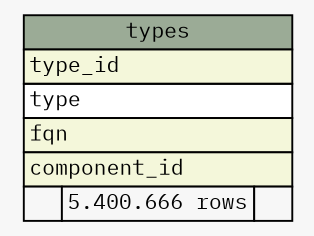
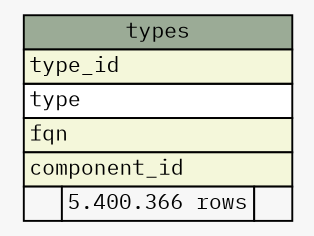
  digraph {
    bgcolor="#f7f7f7"
    fontname="IBM Plex Mono"
    fontsize=11
    nodesep=0.18
    rankdir=RL
    ranksep=0.46
-   n1 [fontname="IBM Plex Mono" fontsize=11 label=<     <TABLE BORDER="0" CELLBORDER="1" CELLSPACING="0" BGCOLOR="#ffffff">       <TR><TD COLSPAN="3" BGCOLOR="#9bab96" ALIGN="CENTER">types</TD></TR>       <TR><TD PORT="type_id" COLSPAN="3" BGCOLOR="#f4f7da" ALIGN="LEFT">type_id</TD></TR>       <TR><TD PORT="type" COLSPAN="3" ALIGN="LEFT">type</TD></TR>       <TR><TD PORT="fqn" COLSPAN="3" BGCOLOR="#f4f7da" ALIGN="LEFT">fqn</TD></TR>       <TR><TD PORT="component_id" COLSPAN="3" BGCOLOR="#f4f7da" ALIGN="LEFT">component_id</TD></TR>       <TR><TD ALIGN="LEFT" BGCOLOR="#f7f7f7">  </TD><TD ALIGN="RIGHT" BGCOLOR="#f7f7f7">5.400.666 rows</TD><TD ALIGN="RIGHT" BGCOLOR="#f7f7f7">  </TD></TR>     </TABLE>> shape=plaintext]
+   n1 [fontname="IBM Plex Mono" fontsize=11 label=<     <TABLE BORDER="0" CELLBORDER="1" CELLSPACING="0" BGCOLOR="#ffffff">       <TR><TD COLSPAN="3" BGCOLOR="#9bab96" ALIGN="CENTER">types</TD></TR>       <TR><TD PORT="type_id" COLSPAN="3" BGCOLOR="#f4f7da" ALIGN="LEFT">type_id</TD></TR>       <TR><TD PORT="type" COLSPAN="3" ALIGN="LEFT">type</TD></TR>       <TR><TD PORT="fqn" COLSPAN="3" BGCOLOR="#f4f7da" ALIGN="LEFT">fqn</TD></TR>       <TR><TD PORT="component_id" COLSPAN="3" BGCOLOR="#f4f7da" ALIGN="LEFT">component_id</TD></TR>       <TR><TD ALIGN="LEFT" BGCOLOR="#f7f7f7">  </TD><TD ALIGN="RIGHT" BGCOLOR="#f7f7f7">5.400.366 rows</TD><TD ALIGN="RIGHT" BGCOLOR="#f7f7f7">  </TD></TR>     </TABLE>> shape=plaintext]
  }
